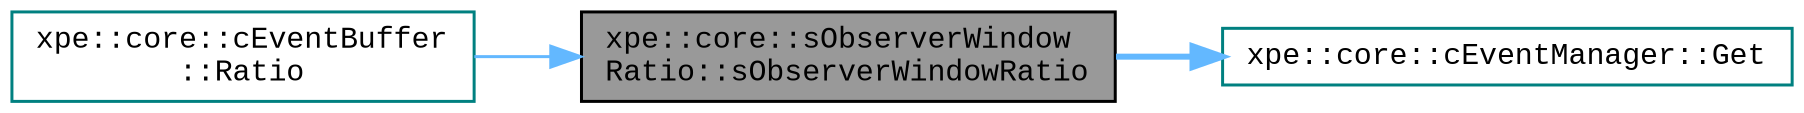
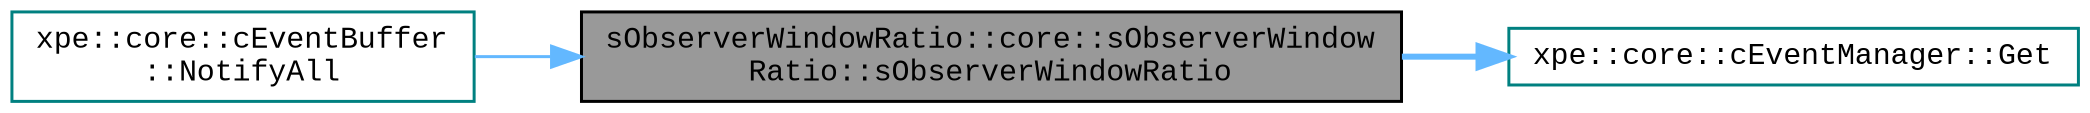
  digraph {
    fontname="Liberation Mono"
    rankdir=LR
    node [color=teal fillcolor=white fontname="Liberation Mono" fontsize=10 shape=box style=filled]
    edge [color=steelblue1 fontname="Liberation Mono" fontsize=10 labelfontname=Helvetica labelfontsize=10]
-   n1 [color=black fillcolor=grey60 fontcolor=black height=0.2 label="xpe::core::sObserverWindow\lRatio::sObserverWindowRatio" width=0.4]
+   n1 [color=black fillcolor=grey60 fontcolor=black height=0.2 label="sObserverWindowRatio::core::sObserverWindow\lRatio::sObserverWindowRatio" width=0.4]
    n2 [height=0.2 label="xpe::core::cEventManager::Get" width=0.4]
-   n3 [height=0.2 label="xpe::core::cEventBuffer\l::Ratio" width=0.4]
+   n3 [height=0.2 label="xpe::core::cEventBuffer\l::NotifyAll" width=0.4]
    n1 -> n2 [style=bold]
    n3 -> n1 [style=solid]
  }
